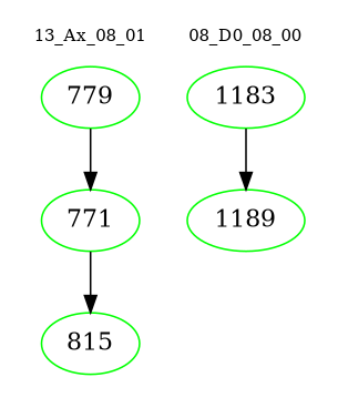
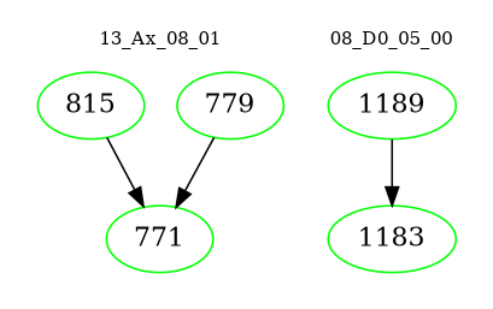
  digraph {
    node [color=green]
    edge [color=black]
    n1 [label=771]
    n2 [label=779]
    n3 [label=815]
    n4 [label=1183]
    n5 [label=1189]
    subgraph cluster_1 {
      color=white
      fontsize=10
      label="13_Ax_08_01"
      n1
      n2
      n3
    }
    subgraph cluster_2 {
      color=white
      fontsize=10
-     label="08_D0_08_00"
+     label="08_D0_05_00"
      n4
      n5
    }
-   n1 -> n3
+   n3 -> n1
    n2 -> n1
-   n4 -> n5
+   n5 -> n4
  }
